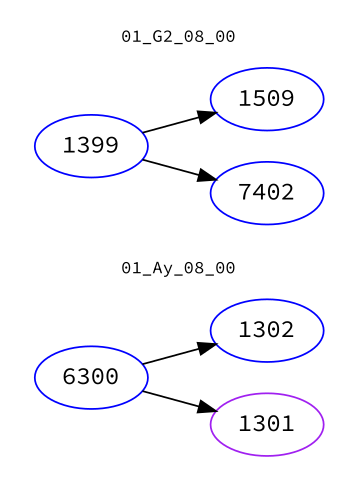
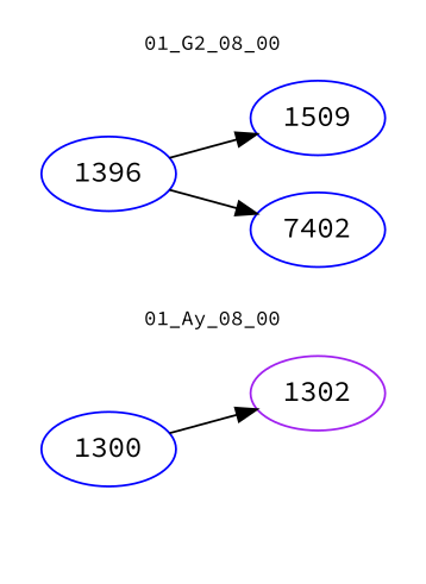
  digraph {
    fontname="Source Code Pro"
    rankdir=LR
    node [color=blue fontname="Source Code Pro"]
    edge [color=black fontname="Source Code Pro"]
-   n1 [label=6300]
-   n2 [color=purple label=1301]
-   n3 [label=1302]
-   n4 [label=1399]
+   n1 [label=1300]
+   n3 [color=purple label=1302]
+   n4 [label=1396]
    n5 [label=7402]
    n6 [label=1509]
    subgraph cluster_1 {
      color=white
      fontsize=10
      label="01_Ay_08_00"
      n1
-     n2
      n3
    }
    subgraph cluster_2 {
      color=white
      fontsize=10
      label="01_G2_08_00"
      n4
      n5
      n6
    }
-   n1 -> n2
    n1 -> n3
    n4 -> n5
    n4 -> n6
  }
